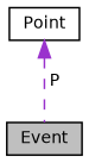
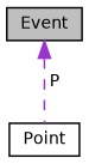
  digraph {
    node [color=black fontname=Helvetica fontsize=10 shape=record style=filled]
    n1 [fillcolor=grey75 fontcolor=black height=0.2 label=Event width=0.4]
    n2 [fillcolor=white height=0.2 label=Point width=0.4]
-   n2 -> n1 [color=darkorchid3 dir=back fontname=Helvetica fontsize=10 label=" P" labelfontname=Helvetica labelfontsize=10 style=dashed]
+   n1 -> n2 [color=darkorchid3 dir=back fontname=Helvetica fontsize=10 label=" P" labelfontname=Helvetica labelfontsize=10 style=dashed]
  }
